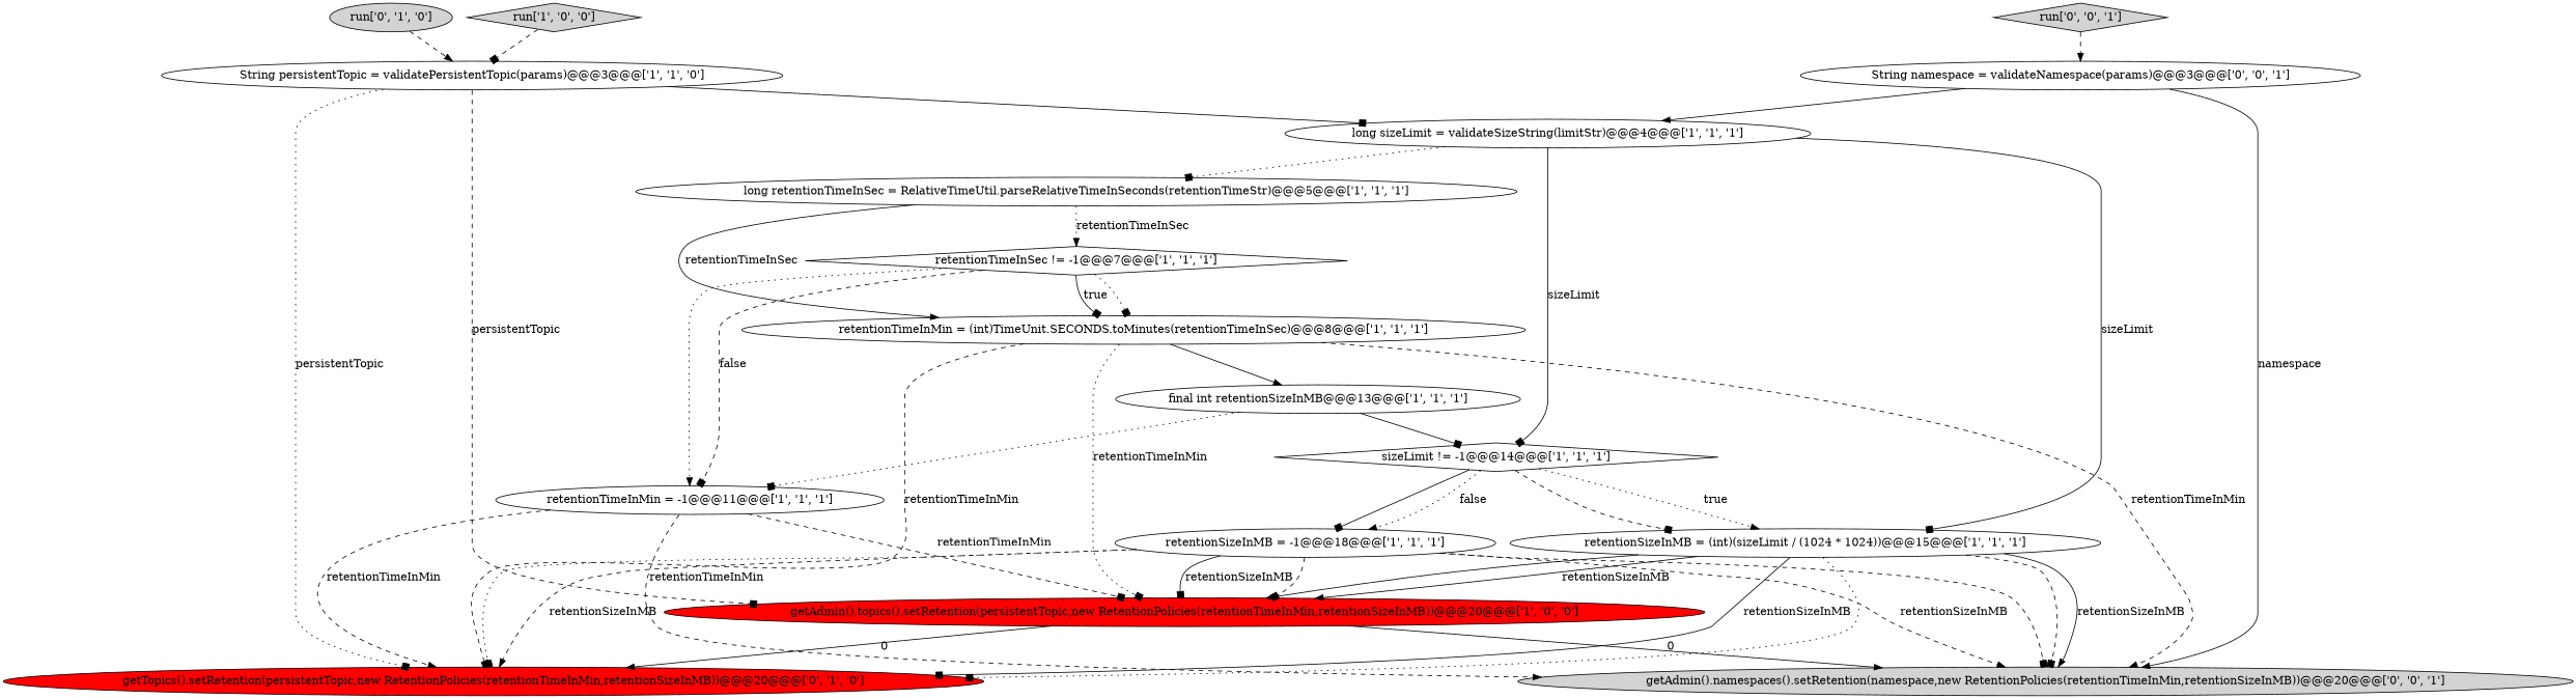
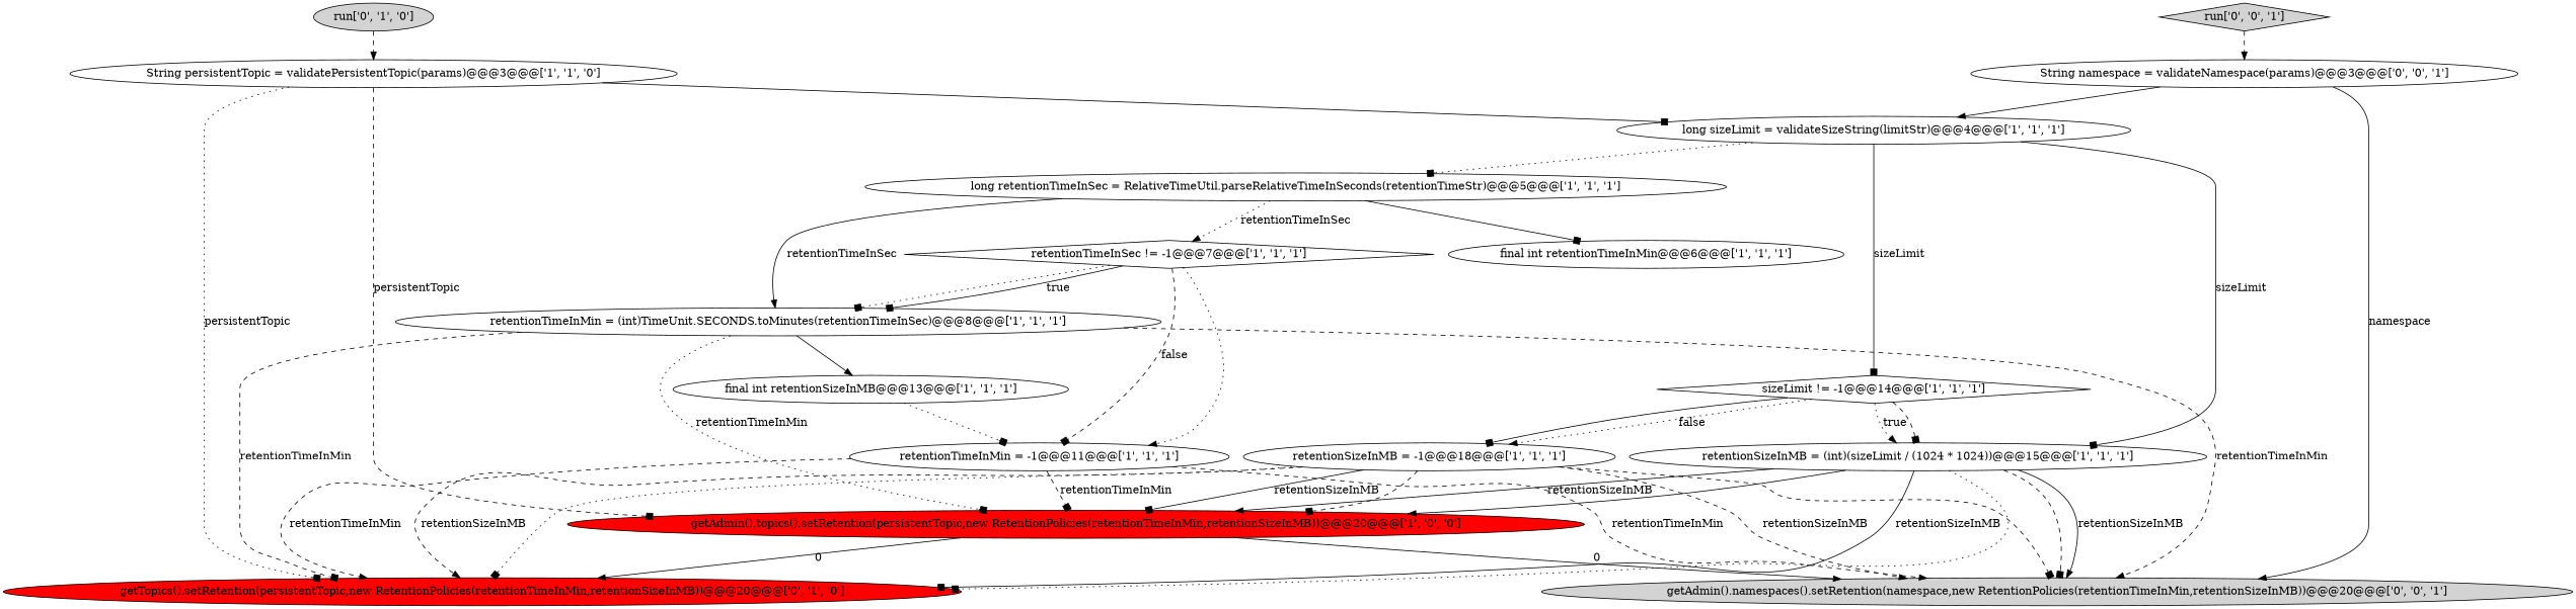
  digraph {
    node [fillcolor=white shape=ellipse style=filled]
    edge [arrowhead=box style=solid]
    n1 [label="String namespace = validateNamespace(params)@@@3@@@['0', '0', '1']"]
    n2 [fillcolor=lightgray label="getAdmin().namespaces().setRetention(namespace,new RetentionPolicies(retentionTimeInMin,retentionSizeInMB))@@@20@@@['0', '0', '1']"]
    n3 [label="long sizeLimit = validateSizeString(limitStr)@@@4@@@['1', '1', '1']"]
    n4 [label="sizeLimit != -1@@@14@@@['1', '1', '1']" shape=diamond]
    n5 [label="long retentionTimeInSec = RelativeTimeUtil.parseRelativeTimeInSeconds(retentionTimeStr)@@@5@@@['1', '1', '1']"]
    n6 [label="retentionSizeInMB = (int)(sizeLimit / (1024 * 1024))@@@15@@@['1', '1', '1']"]
    n7 [fillcolor=red label="getAdmin().topics().setRetention(persistentTopic,new RetentionPolicies(retentionTimeInMin,retentionSizeInMB))@@@20@@@['1', '0', '0']"]
    n8 [fillcolor=red label="getTopics().setRetention(persistentTopic,new RetentionPolicies(retentionTimeInMin,retentionSizeInMB))@@@20@@@['0', '1', '0']"]
    n9 [label="final int retentionSizeInMB@@@13@@@['1', '1', '1']"]
    n10 [label="retentionTimeInMin = -1@@@11@@@['1', '1', '1']"]
    n11 [label="retentionSizeInMB = -1@@@18@@@['1', '1', '1']"]
-   n12 [fillcolor=lightgray label="run['1', '0', '0']" shape=diamond]
    n13 [label="String persistentTopic = validatePersistentTopic(params)@@@3@@@['1', '1', '0']"]
+   n14 [label="final int retentionTimeInMin@@@6@@@['1', '1', '1']"]
    n15 [label="retentionTimeInSec != -1@@@7@@@['1', '1', '1']" shape=diamond]
    n16 [label="retentionTimeInMin = (int)TimeUnit.SECONDS.toMinutes(retentionTimeInSec)@@@8@@@['1', '1', '1']"]
    n17 [fillcolor=lightgray label="run['0', '0', '1']" shape=diamond]
    n18 [fillcolor=lightgray label="run['0', '1', '0']"]
    n1 -> n2 [arrowhead=normal label=namespace]
    n1 -> n3 [arrowhead=normal]
    n3 -> n4 [label=sizeLimit]
    n3 -> n5 [style=dotted]
    n3 -> n6 [label=sizeLimit]
    n4 -> n6 [arrowhead=normal label=true style=dotted]
    n4 -> n6 [style=dashed]
    n4 -> n11
    n4 -> n11 [arrowhead=normal label=false style=dotted]
+   n5 -> n14
    n5 -> n15 [arrowhead=normal label=retentionTimeInSec style=dotted]
    n5 -> n16 [arrowhead=normal label=retentionTimeInSec]
    n6 -> n2 [style=dashed]
    n6 -> n2 [arrowhead=normal label=retentionSizeInMB]
    n6 -> n7 [arrowhead=normal label=retentionSizeInMB]
    n6 -> n7 [arrowhead=normal]
    n6 -> n8 [label=retentionSizeInMB]
    n6 -> n8 [style=dotted]
    n7 -> n2 [arrowhead=normal label=0]
    n7 -> n8 [arrowhead=normal label=0]
-   n9 -> n4
    n9 -> n10 [style=dotted]
    n10 -> n2 [arrowhead=normal label=retentionTimeInMin style=dashed]
    n10 -> n7 [label=retentionTimeInMin style=dashed]
    n10 -> n8 [arrowhead=normal label=retentionTimeInMin style=dashed]
    n11 -> n2 [style=dashed]
    n11 -> n2 [arrowhead=normal label=retentionSizeInMB style=dashed]
    n11 -> n7 [label=retentionSizeInMB]
    n11 -> n7 [style=dashed]
    n11 -> n8 [style=dotted]
    n11 -> n8 [arrowhead=normal label=retentionSizeInMB style=dashed]
-   n12 -> n13 [style=dashed]
    n13 -> n3
    n13 -> n7 [label=persistentTopic style=dashed]
    n13 -> n8 [label=persistentTopic style=dotted]
    n15 -> n10 [arrowhead=normal style=dotted]
    n15 -> n10 [label=false style=dashed]
    n15 -> n16 [style=dotted]
    n15 -> n16 [label=true]
    n16 -> n2 [arrowhead=normal label=retentionTimeInMin style=dashed]
    n16 -> n7 [label=retentionTimeInMin style=dotted]
    n16 -> n8 [label=retentionTimeInMin style=dashed]
    n16 -> n9 [arrowhead=normal]
    n17 -> n1 [arrowhead=normal style=dashed]
    n18 -> n13 [arrowhead=normal style=dashed]
  }
